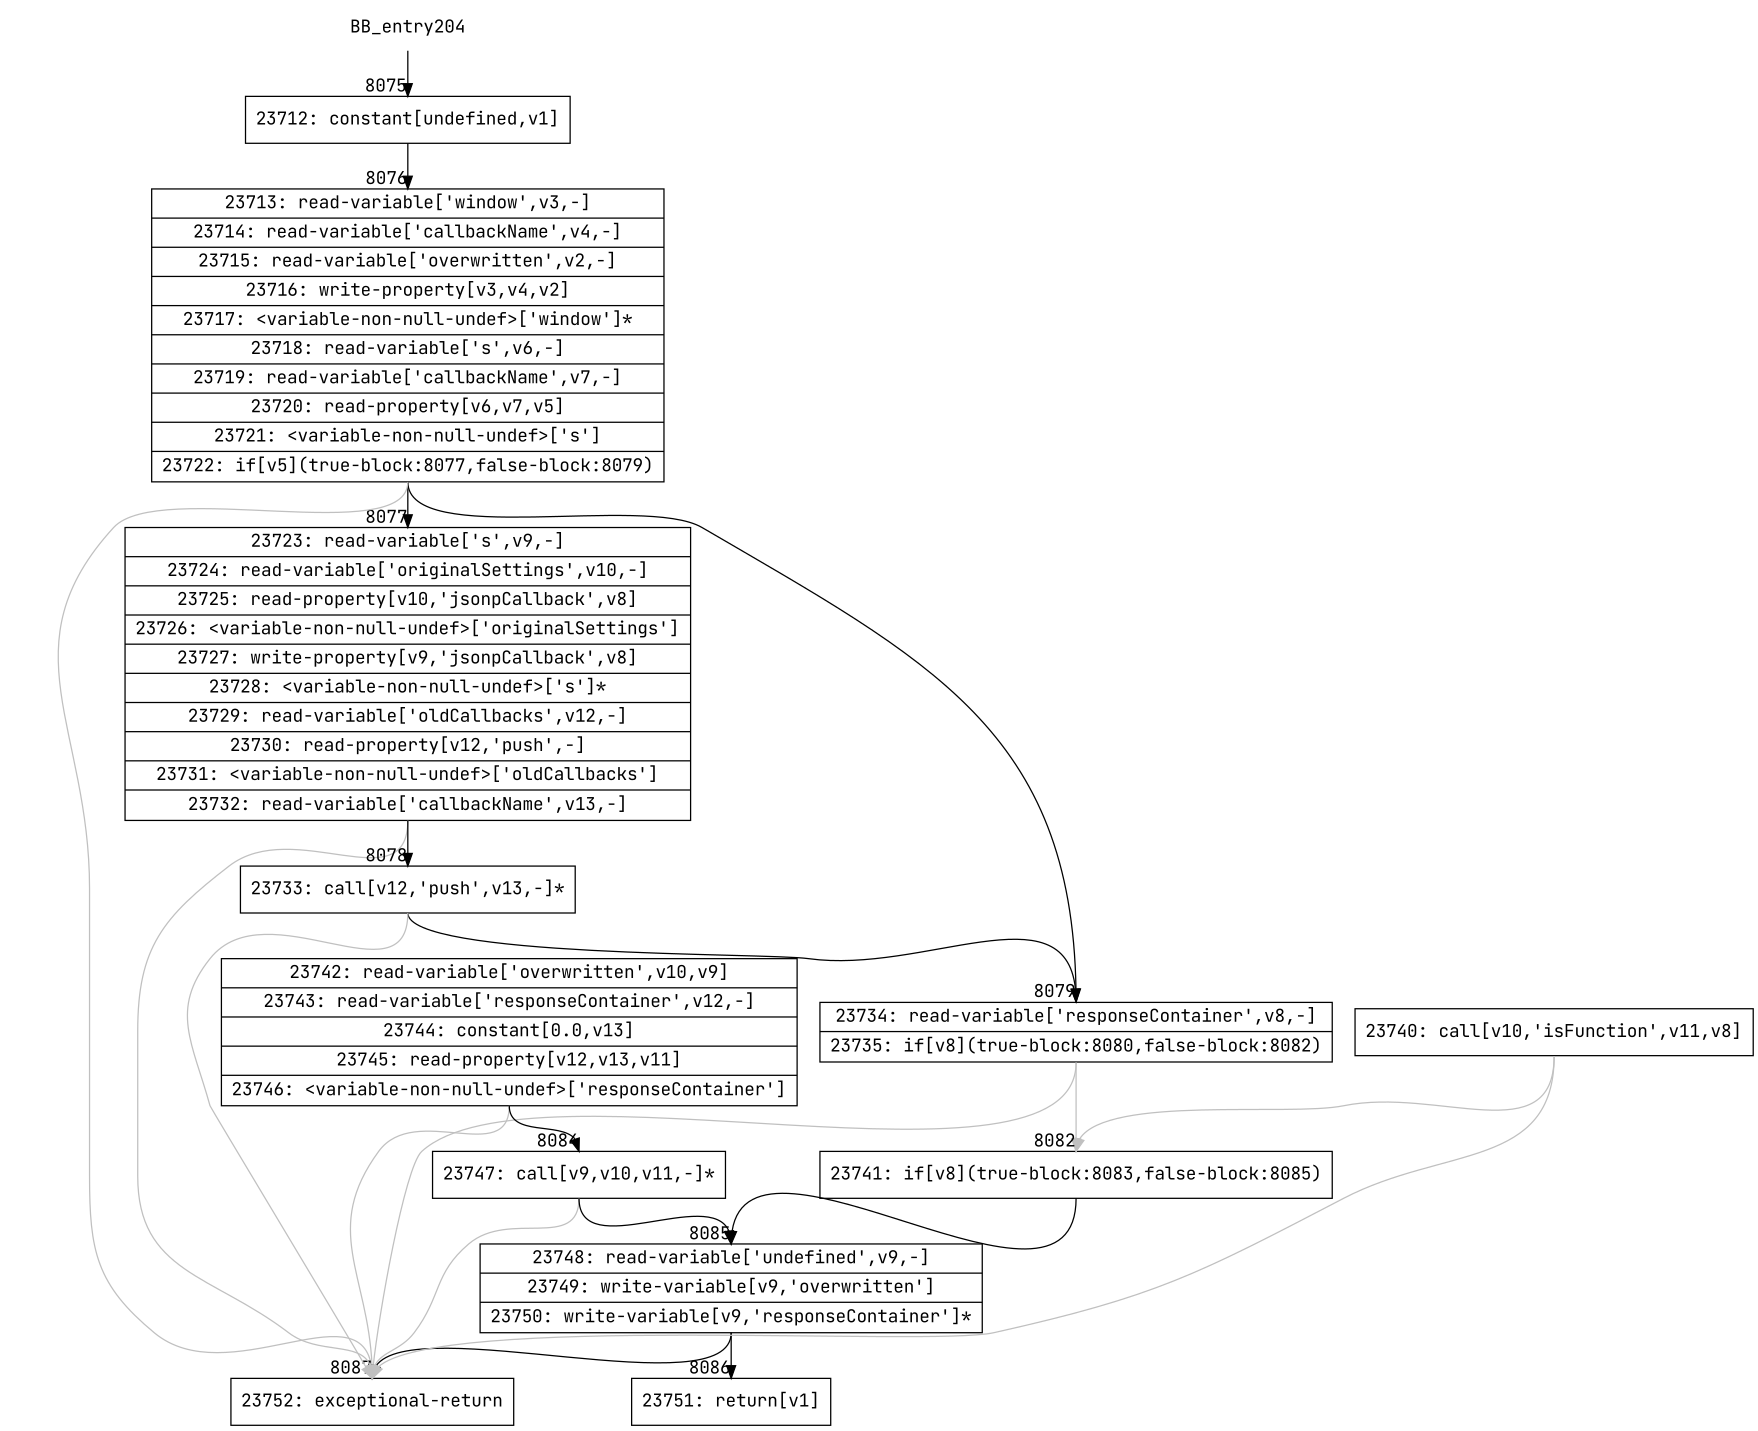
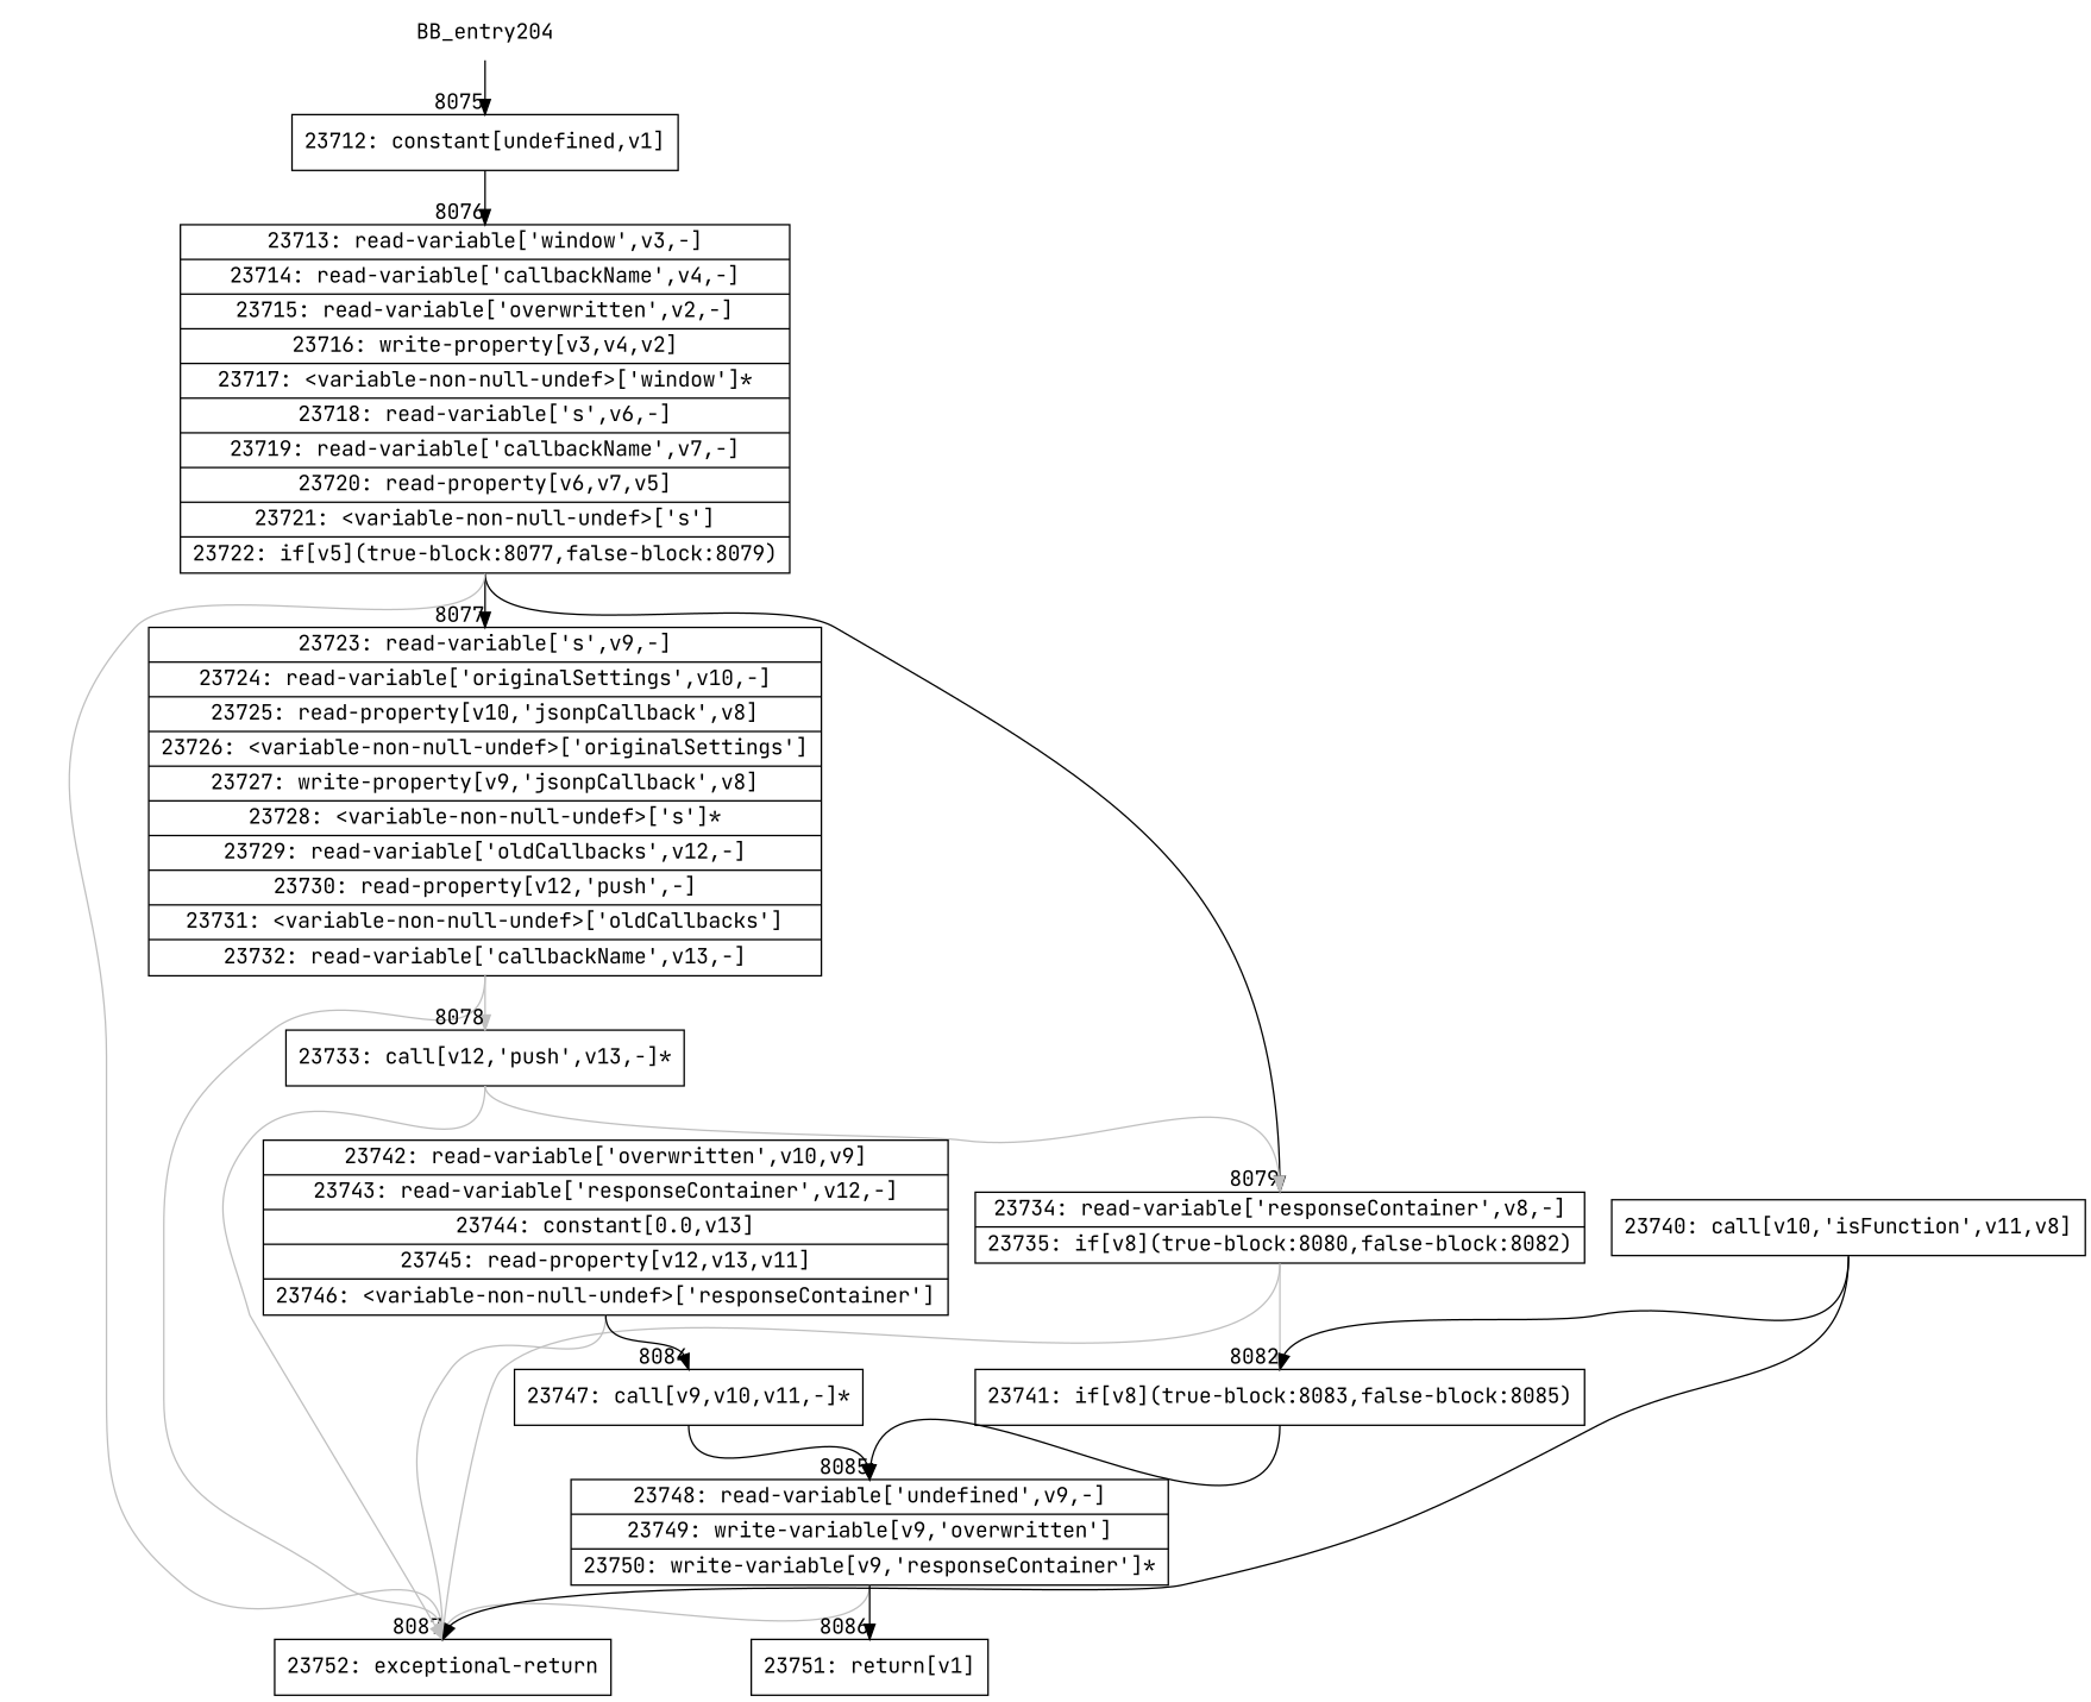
  digraph {
    fontname="JetBrains Mono"
    rankdir=TD
    node [fontname="JetBrains Mono" shape=record]
    edge [fontname="JetBrains Mono" headport=n tailport=s]
    n1 [label=BB_entry204 shape=none]
    n2 [label="{23712: constant[undefined,v1]}"]
    n3 [label="{23713: read-variable['window',v3,-]|23714: read-variable['callbackName',v4,-]|23715: read-variable['overwritten',v2,-]|23716: write-property[v3,v4,v2]|23717: \<variable-non-null-undef\>['window']*|23718: read-variable['s',v6,-]|23719: read-variable['callbackName',v7,-]|23720: read-property[v6,v7,v5]|23721: \<variable-non-null-undef\>['s']|23722: if[v5](true-block:8077,false-block:8079)}"]
    n4 [label="{23723: read-variable['s',v9,-]|23724: read-variable['originalSettings',v10,-]|23725: read-property[v10,'jsonpCallback',v8]|23726: \<variable-non-null-undef\>['originalSettings']|23727: write-property[v9,'jsonpCallback',v8]|23728: \<variable-non-null-undef\>['s']*|23729: read-variable['oldCallbacks',v12,-]|23730: read-property[v12,'push',-]|23731: \<variable-non-null-undef\>['oldCallbacks']|23732: read-variable['callbackName',v13,-]}"]
    n5 [label="{23734: read-variable['responseContainer',v8,-]|23735: if[v8](true-block:8080,false-block:8082)}"]
    n6 [label="{23752: exceptional-return}"]
    n7 [label="{23733: call[v12,'push',v13,-]*}"]
    n8 [label="{23741: if[v8](true-block:8083,false-block:8085)}"]
    n9 [label="{23748: read-variable['undefined',v9,-]|23749: write-variable[v9,'overwritten']|23750: write-variable[v9,'responseContainer']*}"]
    n10 [label="{23742: read-variable['overwritten',v10,v9]|23743: read-variable['responseContainer',v12,-]|23744: constant[0.0,v13]|23745: read-property[v12,v13,v11]|23746: \<variable-non-null-undef\>['responseContainer']}"]
    n11 [label="{23747: call[v9,v10,v11,-]*}"]
    n12 [label="{23751: return[v1]}"]
    n13 [label="{23740: call[v10,'isFunction',v11,v8]}"]
    n1 -> n2 [headlabel="    8075"]
    n2 -> n3 [headlabel="      8076"]
    n3 -> n4 [headlabel="      8077"]
    n3 -> n5 [headlabel="      8079"]
    n3 -> n6 [color=gray headlabel="      8087"]
    n4 -> n6 [color=gray]
-   n4 -> n7 [headlabel="      8078"]
+   n4 -> n7 [headlabel="      8078" color=gray]
    n5 -> n6 [color=gray]
    n5 -> n8 [color=gray headlabel="      8082"]
-   n7 -> n5
+   n7 -> n5 [color=gray]
    n7 -> n6 [color=gray]
    n8 -> n9 [headlabel="      8085"]
-   n9 -> n6 [color=black]
+   n9 -> n6 [color=gray]
    n9 -> n12 [headlabel="      8086"]
    n10 -> n6 [color=gray]
    n10 -> n11 [headlabel="      8084"]
-   n11 -> n6 [color=gray]
    n11 -> n9
-   n13 -> n6 [color=gray]
-   n13 -> n8 [color=gray]
+   n13 -> n6 [color=black]
+   n13 -> n8
  }
